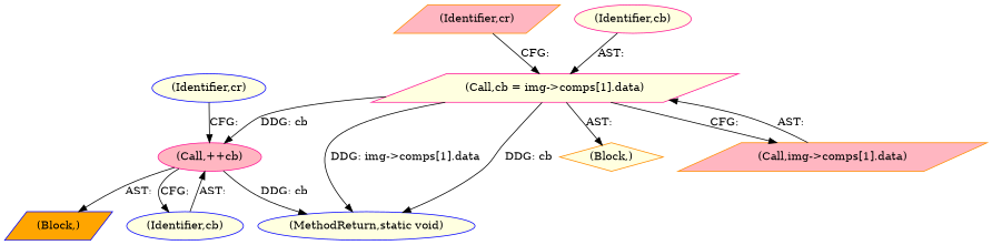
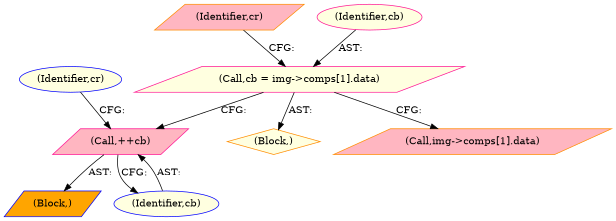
  digraph {
    node [color=blue fillcolor=lightyellow shape=ellipse style=filled]
    n1 [color=deeppink label="(Call,cb = img->comps[1].data)" shape=parallelogram]
-   n2 [color=deeppink fillcolor=lightpink label="(Call,++cb)"]
-   n3 [label="(MethodReturn,static void)"]
+   n2 [color=deeppink fillcolor=lightpink label="(Call,++cb)" shape=parallelogram]
    n4 [color=darkorange label="(Block,)" shape=diamond]
    n5 [color=darkorange fillcolor=lightpink label="(Call,img->comps[1].data)" shape=parallelogram]
    n6 [fillcolor=orange label="(Block,)" shape=parallelogram]
    n7 [label="(Identifier,cb)"]
    n8 [color=darkorange fillcolor=lightpink label="(Identifier,cr)" shape=parallelogram]
    n9 [label="(Identifier,cr)"]
    n10 [color=deeppink label="(Identifier,cb)"]
-   n1 -> n2 [label="DDG: cb"]
-   n1 -> n3 [label="DDG: img->comps[1].data"]
-   n1 -> n3 [label="DDG: cb"]
+   n1 -> n2 [label="CFG: "]
    n1 -> n4 [label="AST: "]
    n1 -> n5 [label="CFG: "]
-   n2 -> n3 [label="DDG: cb"]
    n2 -> n6 [label="AST: "]
    n2 -> n7 [label="CFG: "]
-   n5 -> n1 [label="AST: "]
    n7 -> n2 [label="AST: "]
    n8 -> n1 [label="CFG: "]
    n9 -> n2 [label="CFG: "]
    n10 -> n1 [label="AST: "]
  }
